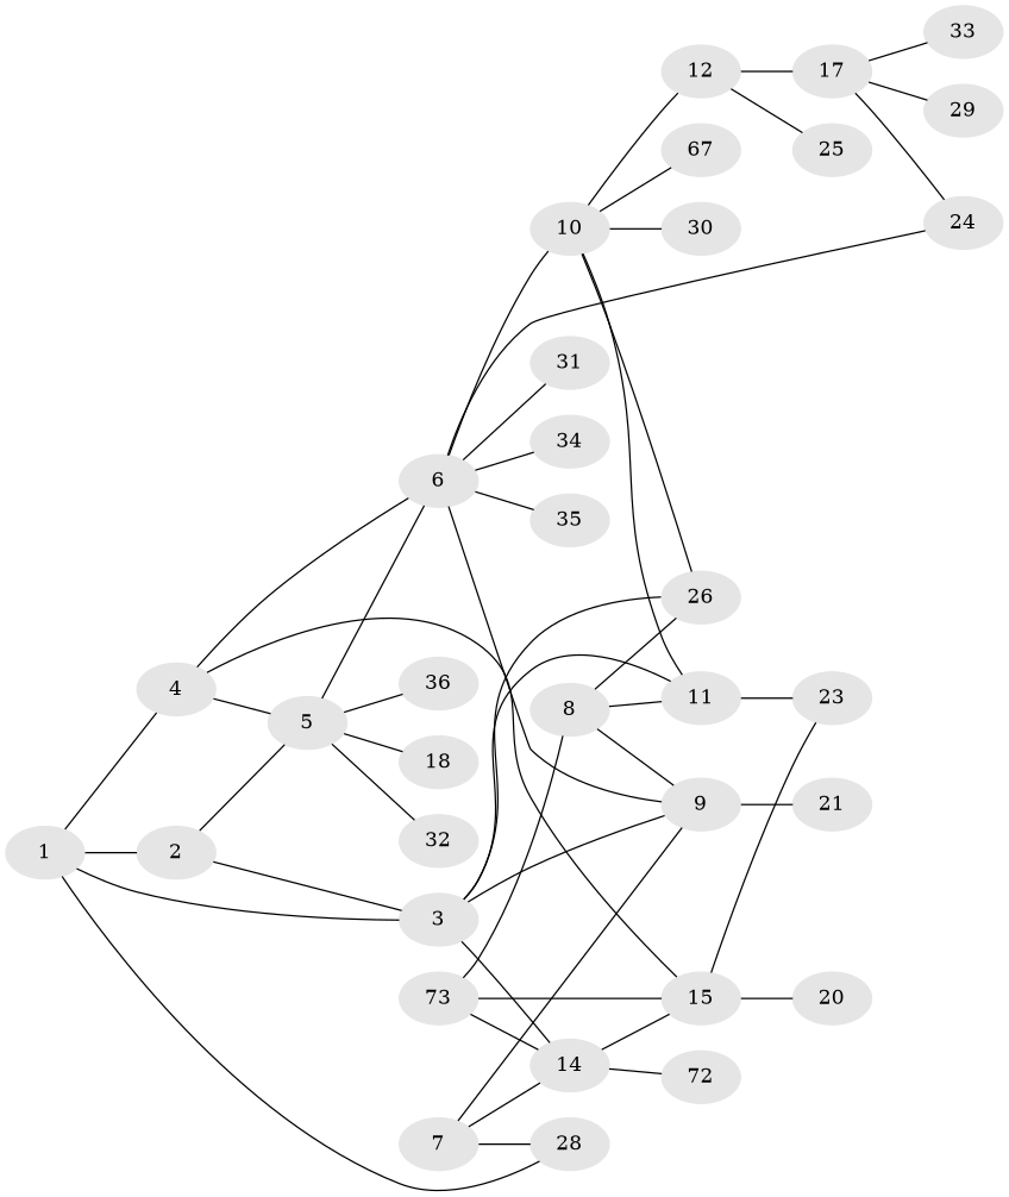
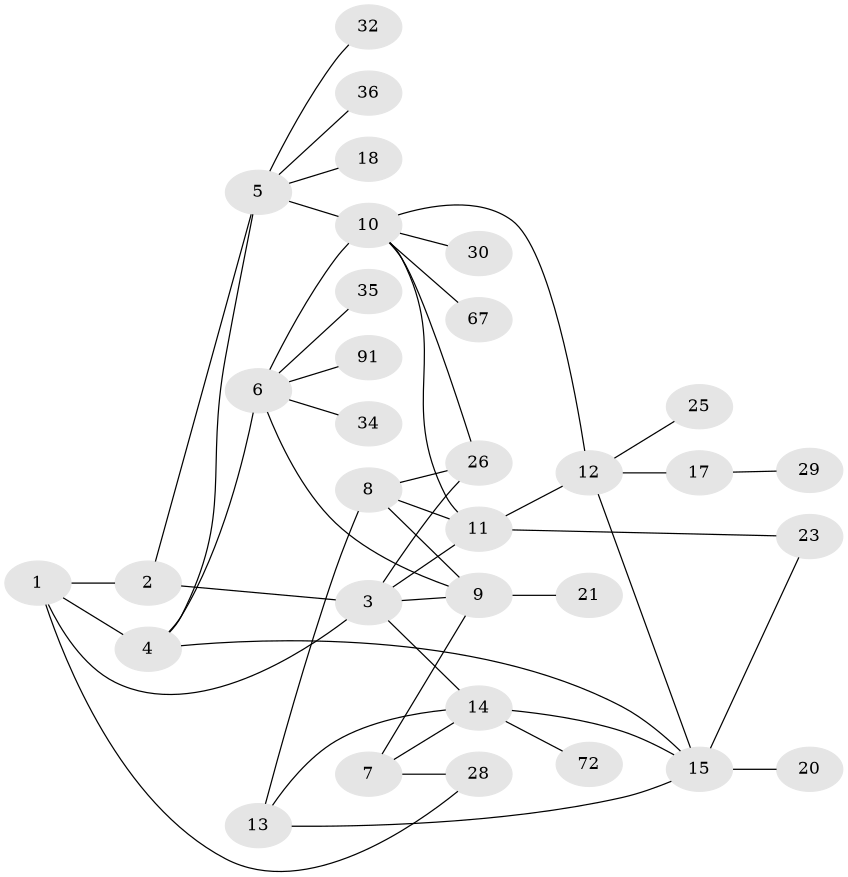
  graph {
    rankdir=LR
    node [color=gray90 style=filled]
    edge [weight=1.0]
    1
    2
    3
    4
    28
    5
    9
    11
    14
    26
    6
    15
    n13 [label=36]
    18
    32
    21
    12
    23
    n19 [label=72]
    10
-   24
-   31
+   31 [label=91]
    34
    35
    20
    n26 [label=67]
    30
    7
    8
    17
    25
    29
-   33
-   13 [label=73]
+   13
    1 -- 2 [weight=6.0]
    1 -- 3
    1 -- 4
    1 -- 28
    2 -- 3
    2 -- 5
    3 -- 9
    3 -- 11
    3 -- 14
    3 -- 26
    4 -- 5
    4 -- 6
    4 -- 15
-   5 -- 6
+   5 -- 10
    5 -- n13
    5 -- 18
    5 -- 32
    9 -- 21 [weight=2.0]
+   11 -- 12
    11 -- 23 [weight=2.0]
    14 -- 15
    14 -- n19
    6 -- 9
    6 -- 10
-   6 -- 24
    6 -- 31
    6 -- 34
    6 -- 35
    15 -- 23
    15 -- 20
+   12 -- 15
    12 -- 17
    12 -- 25
    10 -- 11
    10 -- 26
    10 -- 12
    10 -- n26
    10 -- 30
    7 -- 28 [weight=5.0]
    7 -- 9
    7 -- 14
    8 -- 9
    8 -- 11
    8 -- 26 [weight=2.0]
-   17 -- 24
    17 -- 29
-   17 -- 33
    13 -- 14
    13 -- 15 [weight=4.0]
    13 -- 8
  }
